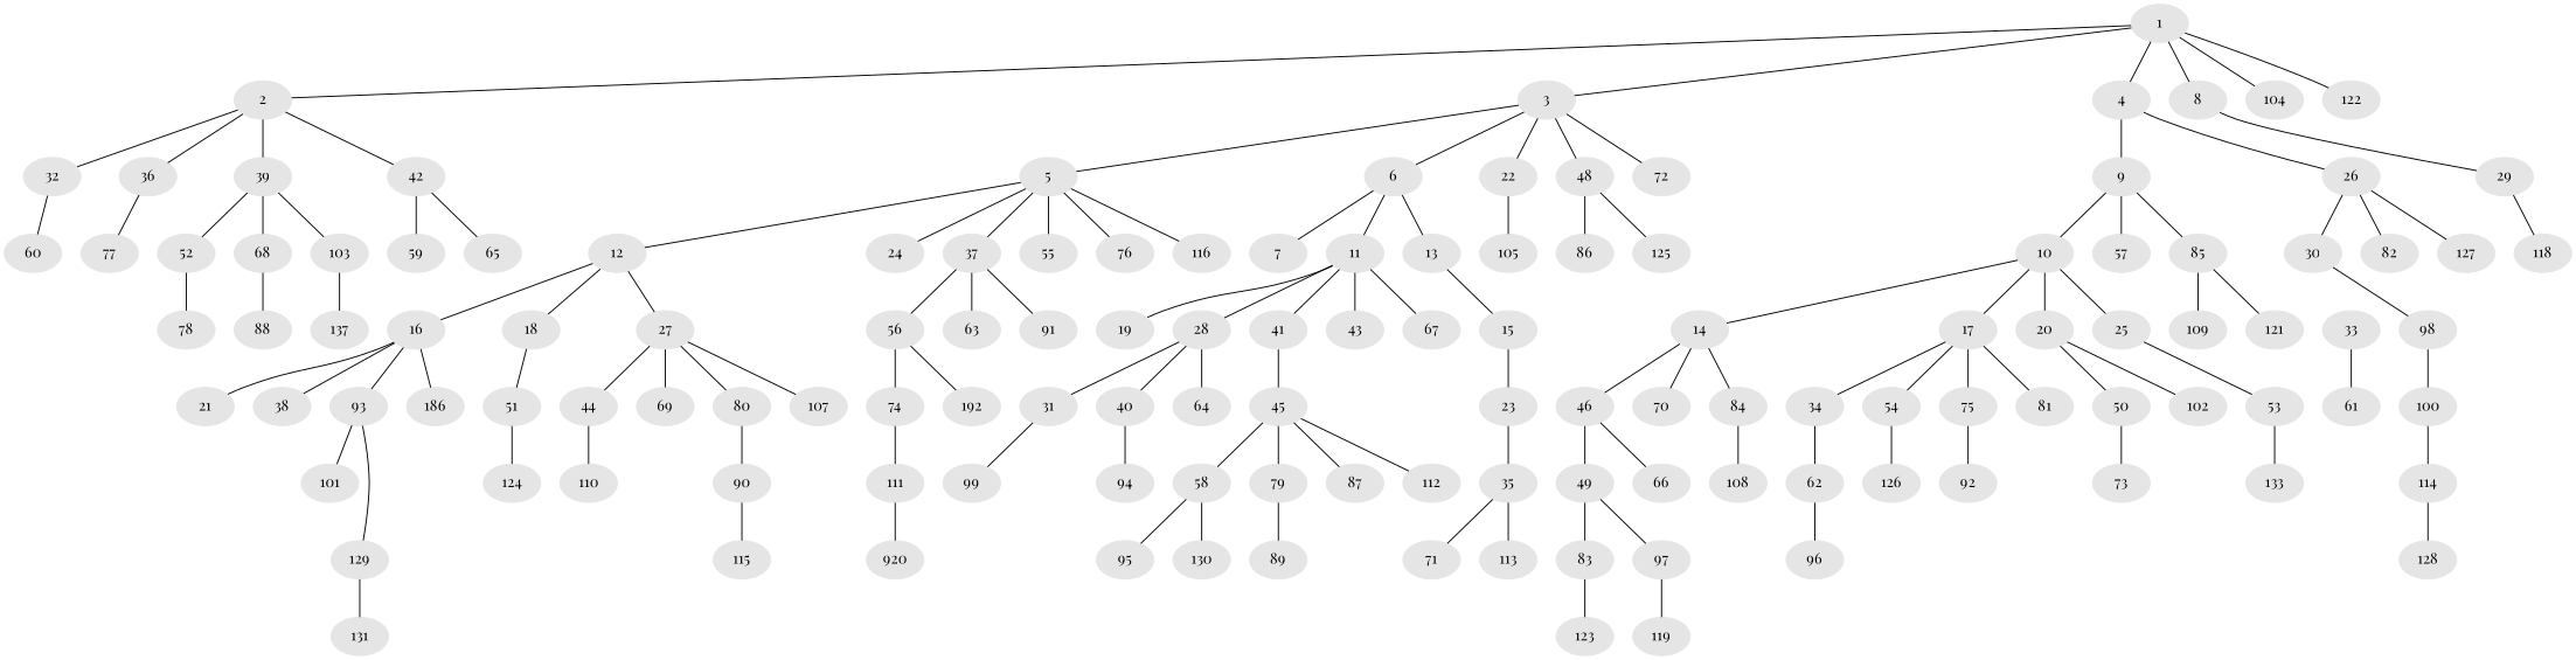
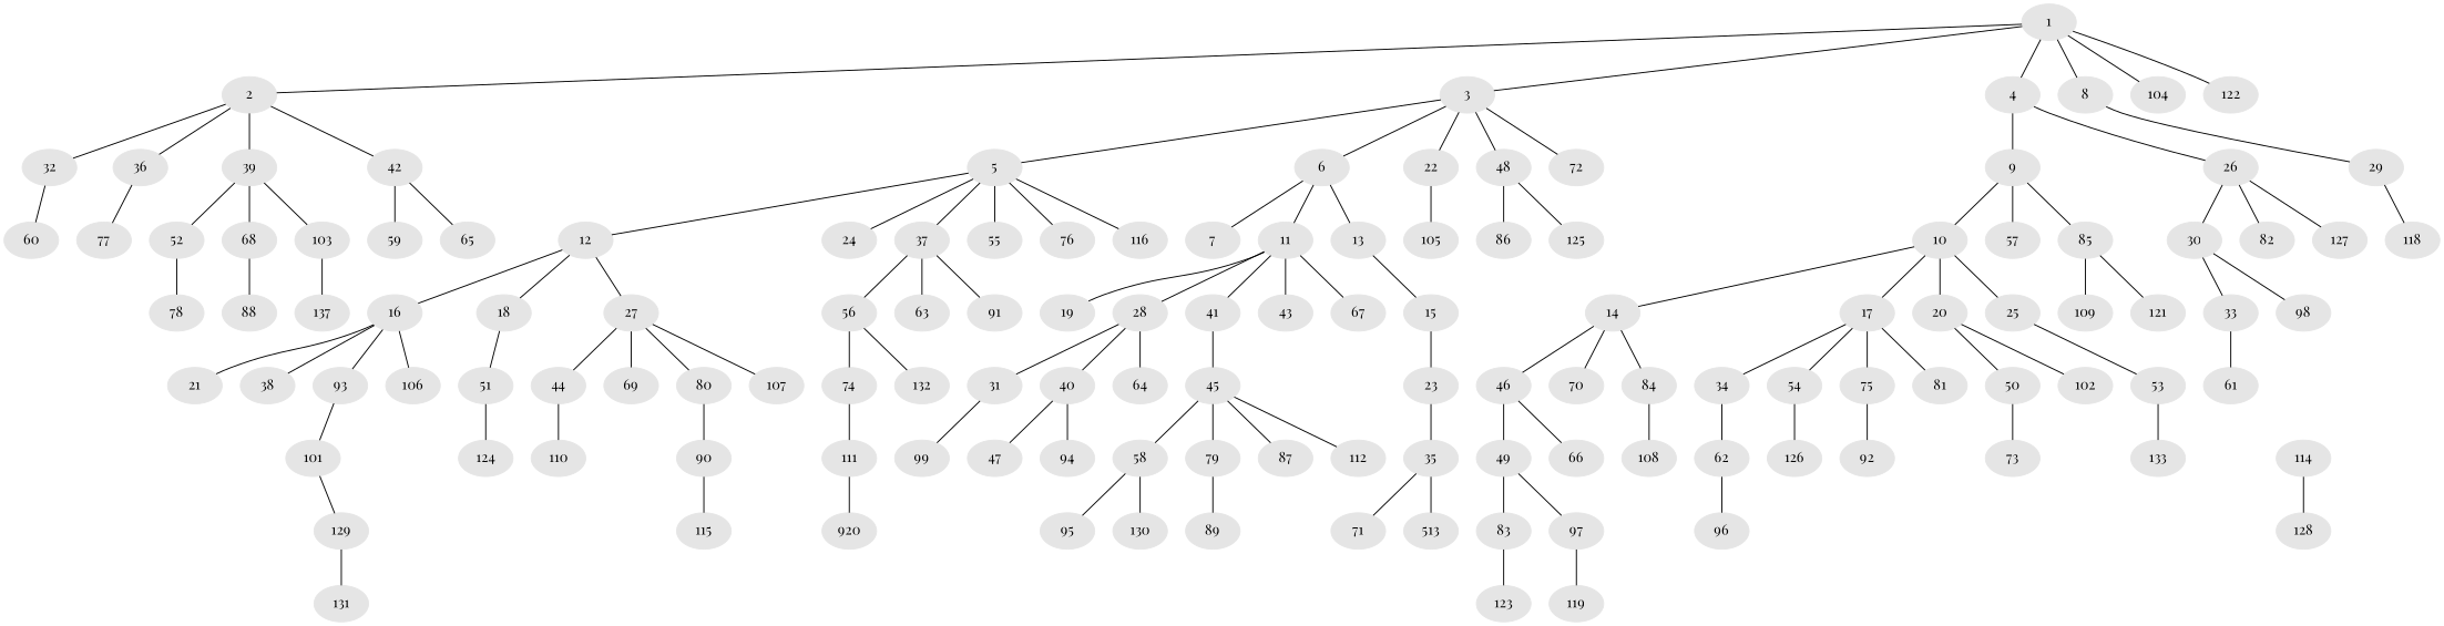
  graph {
    fontname="Playfair Display"
    node [color=gray90 fontname="Playfair Display" style=filled]
    edge [fontname="Playfair Display"]
    1
    2
    3
    4
    8
    104
    122
    32
    36
    39
    42
    5
    6
    22
    48
    72
    9
    26
    29
    60
    77
    52
    68
    103
    59
    65
    12
    24
    37
    55
    76
    116
    7
    11
    13
    105
    86
    125
    10
    57
    85
    30
    82
    127
    16
    18
    27
    56
    63
    91
    19
    28
    41
    43
    67
    15
    118
    14
    17
    20
    25
    109
    121
    46
    70
    84
    34
    54
    75
    81
    50
    102
    53
    31
    40
    64
    45
    21
    38
    93
-   106 [label=186]
+   106
    51
    44
    69
    80
    107
    23
    49
    66
    108
    35
    101
    62
    126
    92
    124
    73
    71
-   113
+   113 [label=513]
    133
    33
    98
    110
    90
    99
+   47
    94
    61
-   100
    96
    74
-   132 [label=192]
+   132
    78
    88
    n115 [label=137]
    58
    79
    87
    112
    95
    130
    89
    83
    97
    123
    119
    111
    n128 [label=920]
    115
    129
    114
    128
    131
    1 -- 2
    1 -- 3
    1 -- 4
    1 -- 8
    1 -- 104
    1 -- 122
    2 -- 32
    2 -- 36
    2 -- 39
    2 -- 42
    3 -- 5
    3 -- 6
    3 -- 22
    3 -- 48
    3 -- 72
    4 -- 9
    4 -- 26
    8 -- 29
    32 -- 60
    36 -- 77
    39 -- 52
    39 -- 68
    39 -- 103
    42 -- 59
    42 -- 65
    5 -- 12
    5 -- 24
    5 -- 37
    5 -- 55
    5 -- 76
    5 -- 116
    6 -- 7
    6 -- 11
    6 -- 13
    22 -- 105
    48 -- 86
    48 -- 125
    9 -- 10
    9 -- 57
    9 -- 85
    26 -- 30
    26 -- 82
    26 -- 127
    29 -- 118
    52 -- 78
    68 -- 88
    103 -- n115
    12 -- 16
    12 -- 18
    12 -- 27
    37 -- 56
    37 -- 63
    37 -- 91
    11 -- 19
    11 -- 28
    11 -- 41
    11 -- 43
    11 -- 67
    13 -- 15
    10 -- 14
    10 -- 17
    10 -- 20
    10 -- 25
    85 -- 109
    85 -- 121
+   30 -- 33
    30 -- 98
    16 -- 21
    16 -- 38
    16 -- 93
    16 -- 106
    18 -- 51
    27 -- 44
    27 -- 69
    27 -- 80
    27 -- 107
    56 -- 74
    56 -- 132
    28 -- 31
    28 -- 40
    28 -- 64
    41 -- 45
    15 -- 23
    14 -- 46
    14 -- 70
    14 -- 84
    17 -- 34
    17 -- 54
    17 -- 75
    17 -- 81
    20 -- 50
    20 -- 102
    25 -- 53
    46 -- 49
    46 -- 66
    84 -- 108
    34 -- 62
    54 -- 126
    75 -- 92
    50 -- 73
    53 -- 133
    31 -- 99
+   40 -- 47
    40 -- 94
    45 -- 58
    45 -- 79
    45 -- 87
    45 -- 112
    93 -- 101
    51 -- 124
    44 -- 110
    80 -- 90
    23 -- 35
    49 -- 83
    49 -- 97
    35 -- 71
    35 -- 113
-   93 -- 129
+   101 -- 129
    62 -- 96
    33 -- 61
-   98 -- 100
    90 -- 115
-   100 -- 114
    74 -- 111
    58 -- 95
    58 -- 130
    79 -- 89
    83 -- 123
    97 -- 119
    111 -- n128
    129 -- 131
    114 -- 128
  }
